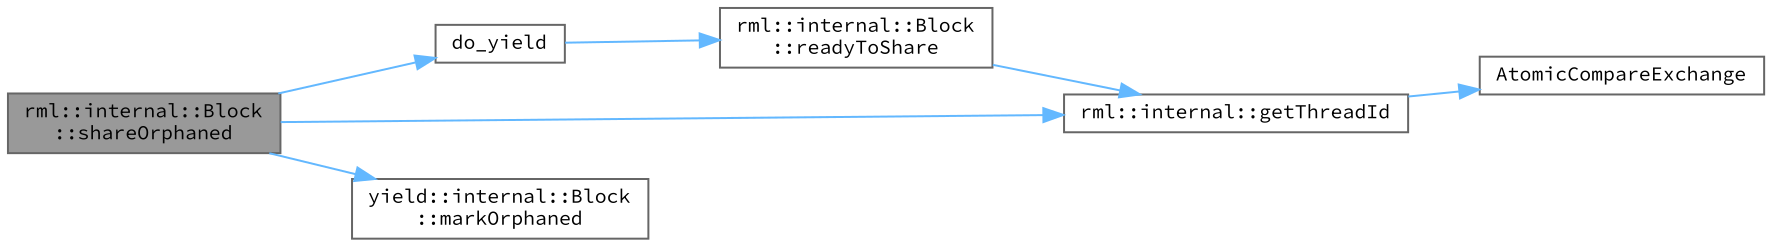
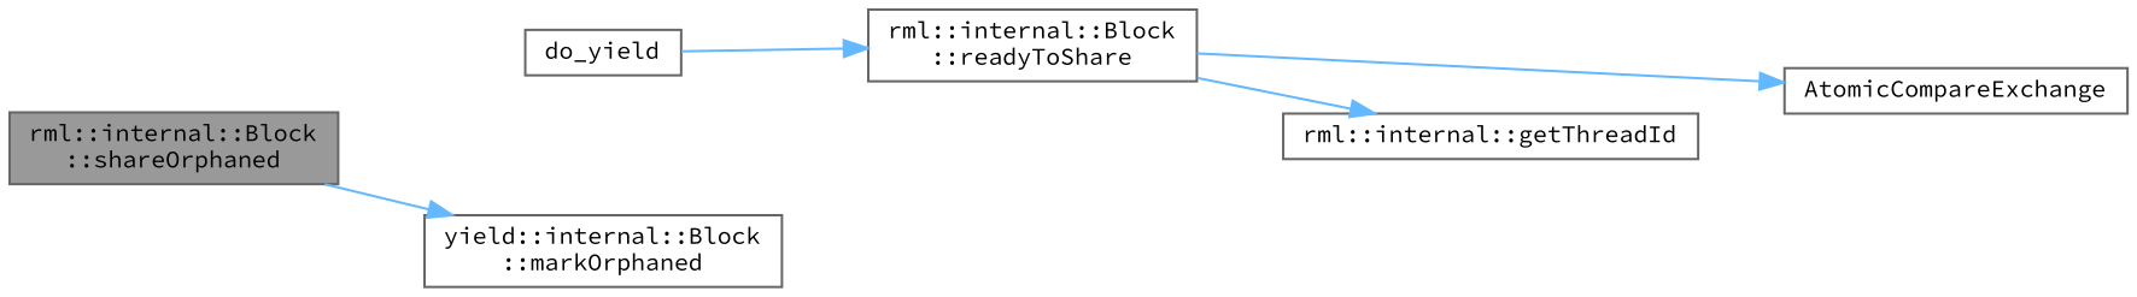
  digraph {
    fontname="Source Code Pro"
    rankdir=LR
    node [color=grey40 fillcolor=white fontname="Source Code Pro" fontsize=10 shape=box style=filled]
    edge [color=steelblue1 fontname="Source Code Pro" fontsize=10 labelfontname=Helvetica labelfontsize=10 style=solid]
    n1 [color=gray40 fillcolor=grey60 fontcolor=black height=0.2 label="rml::internal::Block\l::shareOrphaned" width=0.4]
    n2 [height=0.2 label=do_yield width=0.4]
    n3 [height=0.2 label="rml::internal::getThreadId" width=0.4]
    n4 [height=0.2 label="yield::internal::Block\l::markOrphaned" width=0.4]
    n5 [height=0.2 label="rml::internal::Block\l::readyToShare" width=0.4]
    n6 [height=0.2 label=AtomicCompareExchange width=0.4]
-   n1 -> n2
-   n1 -> n3
    n1 -> n4
    n2 -> n5
    n5 -> n3
-   n3 -> n6
+   n5 -> n6
  }
